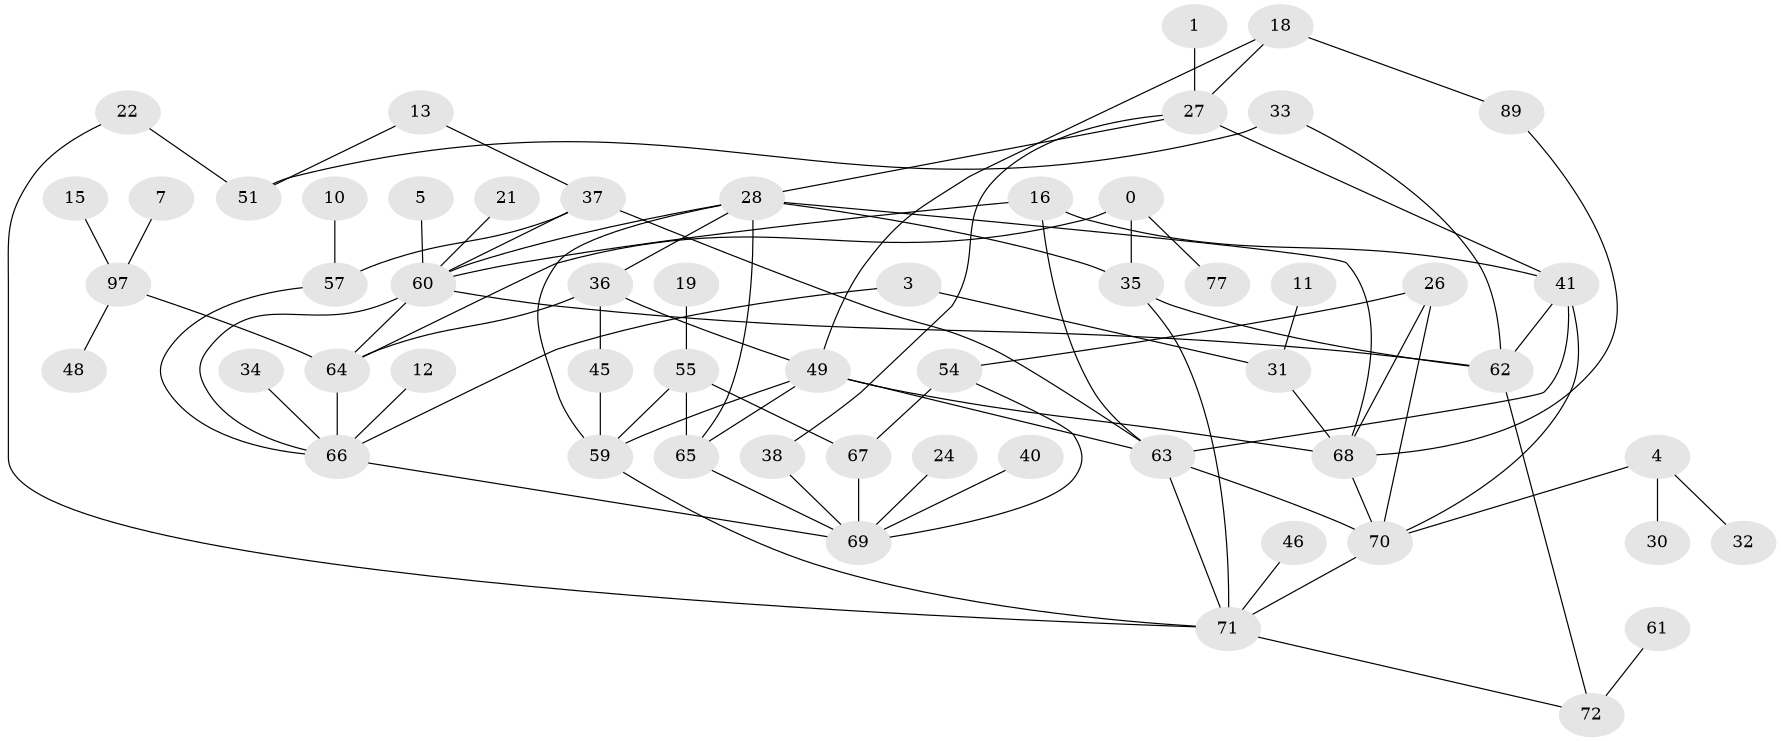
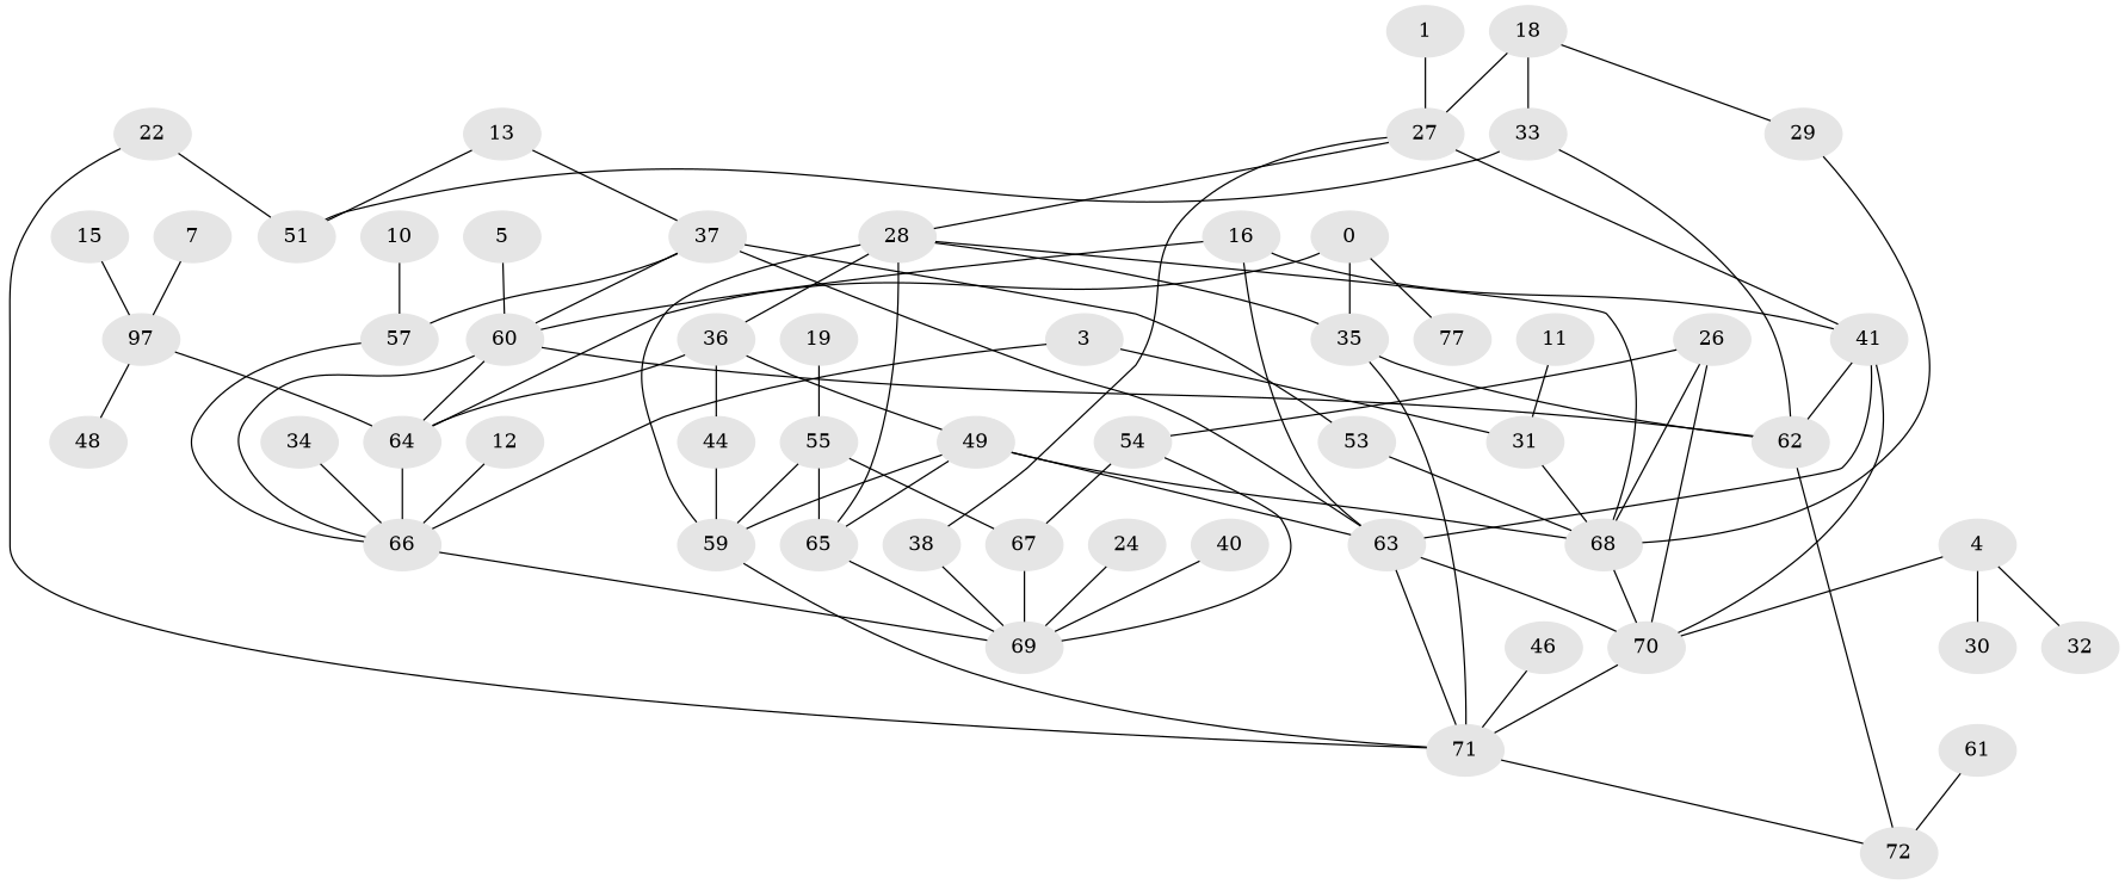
  graph {
    node [color=gray90 style=filled]
    edge [weight=1.0]
    1
    27
    41
    28
    38
    3
    31
    66
    68
    69
    4
    30
    32
    70
    71
    5
    60
    64
    62
    n20 [label=97]
    7
    48
    n23 [label=0]
    n24 [label=77]
    35
    10
    57
    11
    12
    13
    37
    51
    63
+   53
    15
    16
    18
-   29 [label=89]
+   29
    49
    59
    65
    19
    55
    67
-   21
    22
    72
    24
    26
    54
    36
-   44 [label=45]
+   44
    33
    34
    40
    46
    61
    1 -- 27
    27 -- 41 [weight=2.0]
    27 -- 28
    27 -- 38
    41 -- 70
    41 -- 62
    41 -- 63
    28 -- 68
-   28 -- 60
    28 -- 35
    28 -- 59
    28 -- 65
    28 -- 36
    38 -- 69
    3 -- 31
    3 -- 66
    31 -- 68
    66 -- 69
    68 -- 70
    4 -- 30
    4 -- 32
    4 -- 70
    70 -- 71
    71 -- 72
    5 -- 60
    60 -- 66
    60 -- 64
    60 -- 62
    64 -- 66
    62 -- 72
    n20 -- 64
    n20 -- 48
    7 -- n20
    n23 -- 64
    n23 -- n24
    n23 -- 35
    35 -- 71
    35 -- 62
    10 -- 57
    57 -- 66
    11 -- 31
    12 -- 66
    13 -- 37
    13 -- 51
    37 -- 60
    37 -- 57
    37 -- 63
+   37 -- 53
    63 -- 70 [weight=2.0]
    63 -- 71
+   53 -- 68
    15 -- n20
    16 -- 41
    16 -- 60
    16 -- 63
    18 -- 27
    18 -- 29
-   18 -- 49
+   18 -- 33
    29 -- 68
    49 -- 68
    49 -- 63
    49 -- 59
    49 -- 65
    59 -- 71
    65 -- 69
    19 -- 55
    55 -- 59
    55 -- 65 [weight=2.0]
    55 -- 67
    67 -- 69
-   21 -- 60
    22 -- 71
    22 -- 51
    24 -- 69
    26 -- 68
    26 -- 70
    26 -- 54
    54 -- 69
    54 -- 67
    36 -- 64
    36 -- 49
    36 -- 44
    44 -- 59
    33 -- 62
    33 -- 51
    34 -- 66
    40 -- 69
    46 -- 71
    61 -- 72
  }
